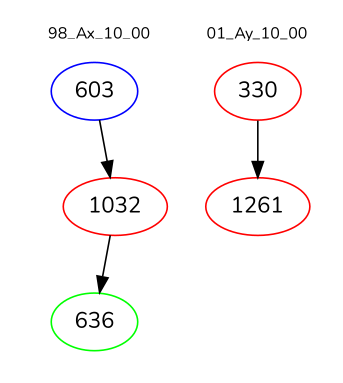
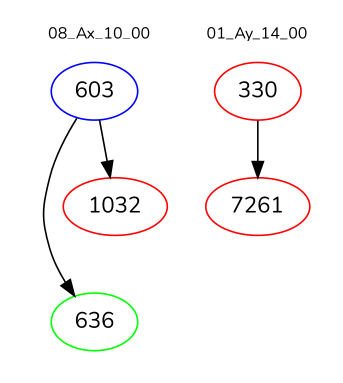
  digraph {
    fontname=Nunito
    node [color=red fontname=Nunito]
    edge [color=black fontname=Nunito]
    n1 [color=blue label=603]
    n2 [color=green label=636]
    n3 [label=1032]
    n4 [label=330]
-   n5 [label=1261]
+   n5 [label=7261]
    subgraph cluster_1 {
      color=white
      fontsize=10
-     label="98_Ax_10_00"
+     label="08_Ax_10_00"
      n1
      n2
      n3
    }
    subgraph cluster_2 {
      color=white
      fontsize=10
-     label="01_Ay_10_00"
+     label="01_Ay_14_00"
      n4
      n5
    }
-   n3 -> n2
+   n1 -> n2
    n1 -> n3
    n4 -> n5
  }
